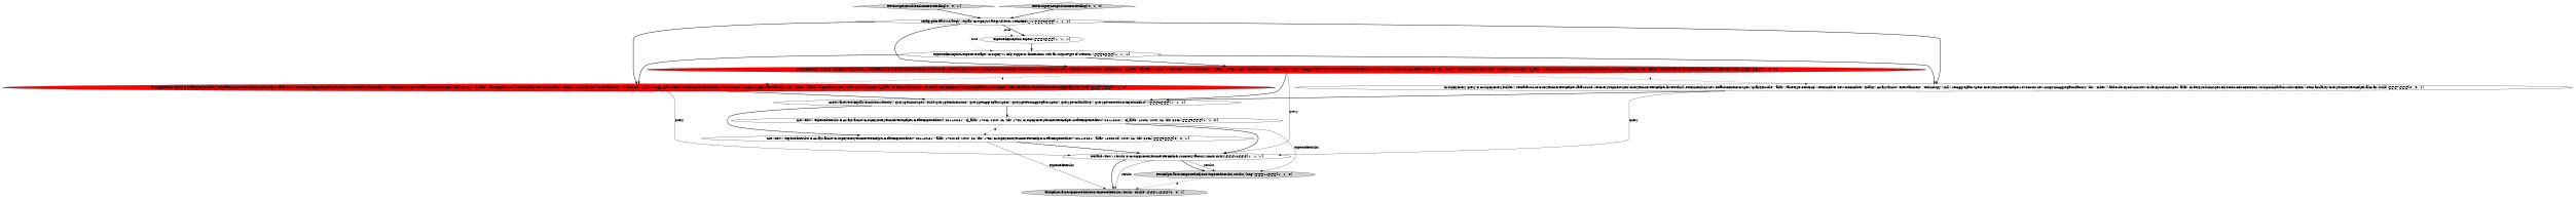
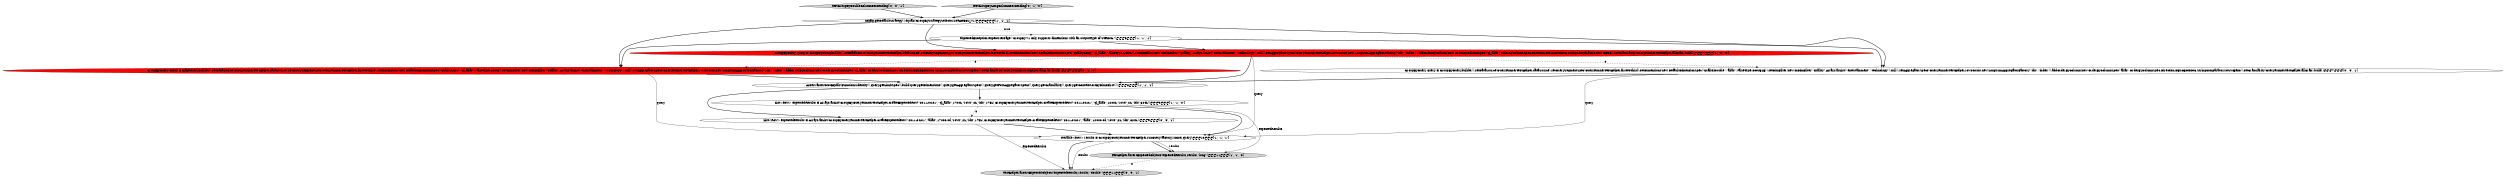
  digraph {
    node [fillcolor=white shape=ellipse style=filled]
    edge [style=bold]
    n1 [label="expectedException.expectMessage(\"GroupBy v1 only supports dimensions with an outputType of STRING.\")@@@5@@@['1', '1', '1']"]
    n2 [fillcolor=red label="GroupByQuery query = GroupByQuery.builder().setDataSource(QueryRunnerTestHelper.dataSource).setQuerySegmentSpec(QueryRunnerTestHelper.firstToThird).setDimensions(new DefaultDimensionSpec(\"qualityLong\",\"ql_alias\",ValueType.LONG)).setDimFilter(new InDimFilter(\"quality\",Arrays.asList(\"entertainment\",\"technology\"),null)).setAggregatorSpecs(QueryRunnerTestHelper.rowsCount,new LongSumAggregatorFactory(\"idx\",\"index\")).addOrderByColumn(new OrderByColumnSpec(\"ql_alias\",OrderByColumnSpec.Direction.DESCENDING,StringComparators.NUMERIC)).setGranularity(QueryRunnerTestHelper.allGran).build()@@@7@@@['1', '0', '0']"]
    n3 [label="GroupByQuery query = GroupByQuery.builder().setDataSource(QueryRunnerTestHelper.dataSource).setQuerySegmentSpec(QueryRunnerTestHelper.firstToThird).setDimensions(new DefaultDimensionSpec(\"qualityDouble\",\"alias\",ValueType.DOUBLE)).setDimFilter(new InDimFilter(\"quality\",Arrays.asList(\"entertainment\",\"technology\"),null)).setAggregatorSpecs(QueryRunnerTestHelper.rowsCount,new LongSumAggregatorFactory(\"idx\",\"index\")).addOrderByColumn(new OrderByColumnSpec(\"alias\",OrderByColumnSpec.Direction.DESCENDING,StringComparators.NUMERIC)).setGranularity(QueryRunnerTestHelper.allGran).build()@@@7@@@['0', '0', '1']"]
    n4 [fillcolor=red label="GroupByQuery query = makeQueryBuilder().setDataSource(QueryRunnerTestHelper.dataSource).setQuerySegmentSpec(QueryRunnerTestHelper.firstToThird).setDimensions(new DefaultDimensionSpec(\"qualityLong\",\"ql_alias\",ValueType.LONG)).setDimFilter(new InDimFilter(\"quality\",Arrays.asList(\"entertainment\",\"technology\"),null)).setAggregatorSpecs(QueryRunnerTestHelper.rowsCount,new LongSumAggregatorFactory(\"idx\",\"index\")).addOrderByColumn(new OrderByColumnSpec(\"ql_alias\",OrderByColumnSpec.Direction.DESCENDING,StringComparators.NUMERIC)).setGranularity(QueryRunnerTestHelper.allGran).build()@@@7@@@['0', '1', '0']"]
    n5 [label="Iterable<Row> results = GroupByQueryRunnerTestHelper.runQuery(factory,runner,query)@@@10@@@['1', '1', '1']"]
    n6 [label="Assert.assertNotEquals(Functions.identity(),query.getLimitSpec().build(query.getDimensions(),query.getAggregatorSpecs(),query.getPostAggregatorSpecs(),query.getGranularity(),query.getContextSortByDimsFirst()))@@@8@@@['1', '1', '1']"]
-   n7 [label="expectedException.expect()@@@4@@@['1', '1', '1']"]
    n8 [label="config.getDefaultStrategy().equals(GroupByStrategySelector.STRATEGY_V1)@@@3@@@['1', '1', '1']" shape=diamond]
    n9 [fillcolor=lightgray label="TestHelper.assertExpectedObjects(expectedResults,results,\"long\")@@@11@@@['1', '1', '0']"]
    n10 [fillcolor=lightgray label="TestHelper.assertExpectedObjects(expectedResults,results,\"double\")@@@11@@@['0', '0', '1']"]
    n11 [label="List<Row> expectedResults = Arrays.asList(GroupByQueryRunnerTestHelper.createExpectedRow(\"2011-04-01\",\"ql_alias\",1700L,\"rows\",2L,\"idx\",175L),GroupByQueryRunnerTestHelper.createExpectedRow(\"2011-04-01\",\"ql_alias\",1200L,\"rows\",2L,\"idx\",324L))@@@9@@@['1', '1', '0']"]
    n12 [label="List<Row> expectedResults = Arrays.asList(GroupByQueryRunnerTestHelper.createExpectedRow(\"2011-04-01\",\"alias\",17000.0d,\"rows\",2L,\"idx\",175L),GroupByQueryRunnerTestHelper.createExpectedRow(\"2011-04-01\",\"alias\",12000.0d,\"rows\",2L,\"idx\",324L))@@@9@@@['0', '0', '1']"]
    n13 [fillcolor=lightgray label="testGroupByDoubleColumnDescending['0', '0', '1']" shape=diamond]
    n14 [fillcolor=lightgray label="testGroupByLongColumnDescending['0', '1', '0']" shape=diamond]
    n1 -> n2
    n1 -> n3
    n1 -> n4
    n2 -> n3 [label=0 style=dashed]
    n2 -> n4 [label=0 style=dashed]
    n2 -> n5 [label=query style=solid]
    n2 -> n6
    n3 -> n5 [label=query style=solid]
    n3 -> n6
    n4 -> n5 [label=query style=solid]
    n4 -> n6
    n5 -> n9
    n5 -> n9 [label=results style=solid]
    n5 -> n10
    n5 -> n10 [label=results style=solid]
    n6 -> n11
    n6 -> n12
-   n7 -> n1
    n8 -> n1 [label=true style=dotted]
    n8 -> n2
    n8 -> n3
    n8 -> n4
-   n8 -> n7
-   n8 -> n7 [label=true style=dotted]
    n9 -> n10 [label=0 style=dashed]
    n11 -> n5
    n11 -> n9 [label=expectedResults style=solid]
    n11 -> n12 [label=0 style=dashed]
    n12 -> n5
    n12 -> n10 [label=expectedResults style=solid]
    n13 -> n8
    n14 -> n8
  }
